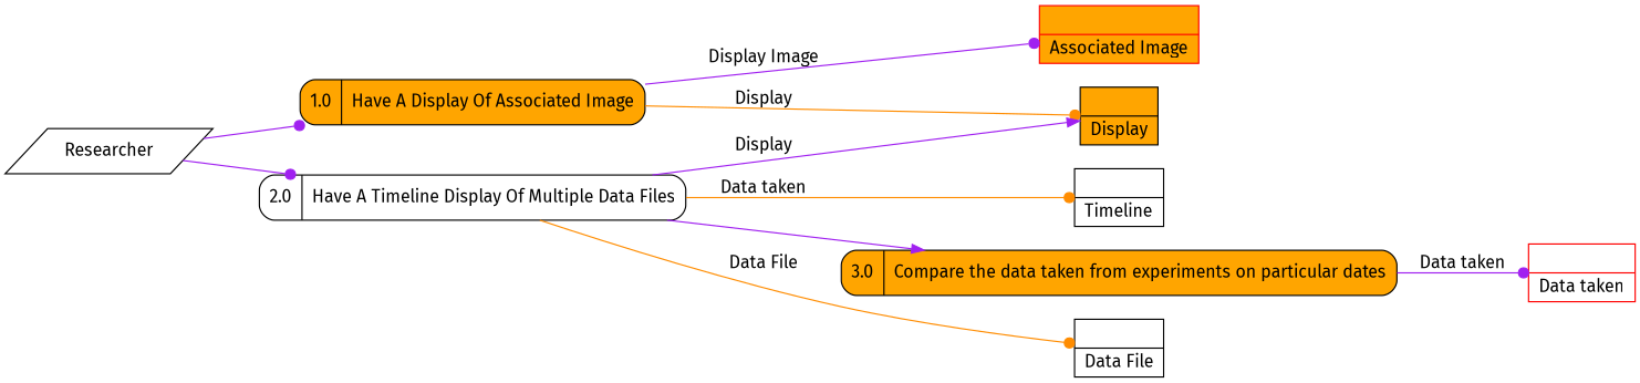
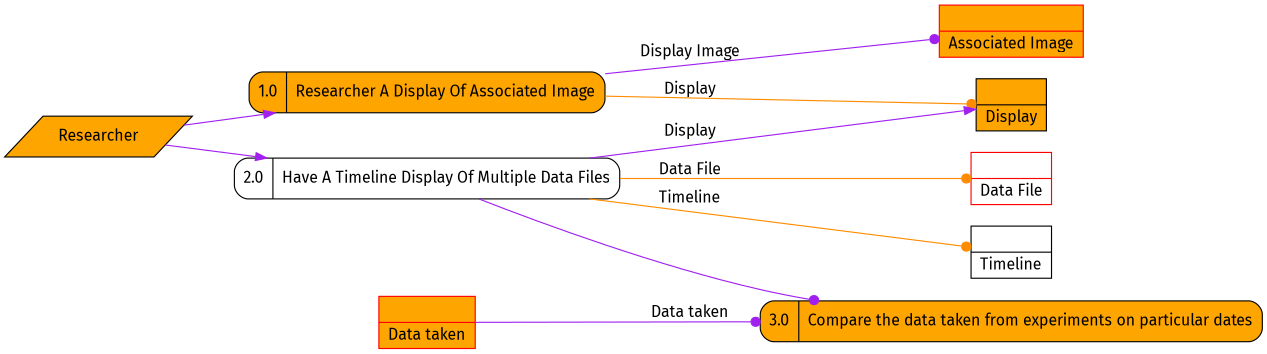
  digraph {
    fontname="Fira Sans"
    rankdir=LR
    node [fillcolor=orange fontname="Fira Sans" shape=record style=filled]
    edge [arrowhead=dot color=purple fontname="Fira Sans"]
    n1 [label="<f0>  |<f1> Display "]
    n2 [color=red label="<f0>  |<f1> Associated Image "]
-   n3 [color=black fillcolor=white label="<f0>  |<f1> Data File "]
+   n3 [color=red fillcolor=white label="<f0>  |<f1> Data File "]
    n4 [fillcolor=white label="<f0>  |<f1> Timeline "]
-   n5 [fillcolor=white label=Researcher shape=parallelogram]
-   n6 [label="{<f0> 1.0|<f1> Have A Display Of Associated Image }" shape=Mrecord]
+   n5 [label=Researcher shape=parallelogram]
+   n6 [label="{<f0> 1.0|<f1> Researcher A Display Of Associated Image }" shape=Mrecord]
    n7 [fillcolor=white label="{<f0> 2.0|<f1> Have A Timeline Display Of Multiple Data Files }" shape=Mrecord]
    n8 [label="{<f0> 3.0|<f1> Compare the data taken from experiments on particular dates }" shape=Mrecord]
-   n9 [color=red fillcolor=white label="<f0>  |<f1> Data taken "]
-   n5 -> n6
-   n5 -> n7
+   n9 [color=red label="<f0>  |<f1> Data taken "]
+   n5 -> n6 [arrowhead=normal]
+   n5 -> n7 [arrowhead=normal]
    n6 -> n1 [color=darkorange label=Display]
    n6 -> n2 [label="Display Image"]
    n7 -> n1 [arrowhead=normal label=Display]
    n7 -> n3 [color=darkorange label="Data File"]
-   n7 -> n4 [color=darkorange label="Data taken"]
-   n7 -> n8 [arrowhead=normal]
-   n8 -> n9 [label="Data taken"]
+   n7 -> n4 [color=darkorange label=Timeline]
+   n7 -> n8
+   n9 -> n8 [label="Data taken"]
  }
